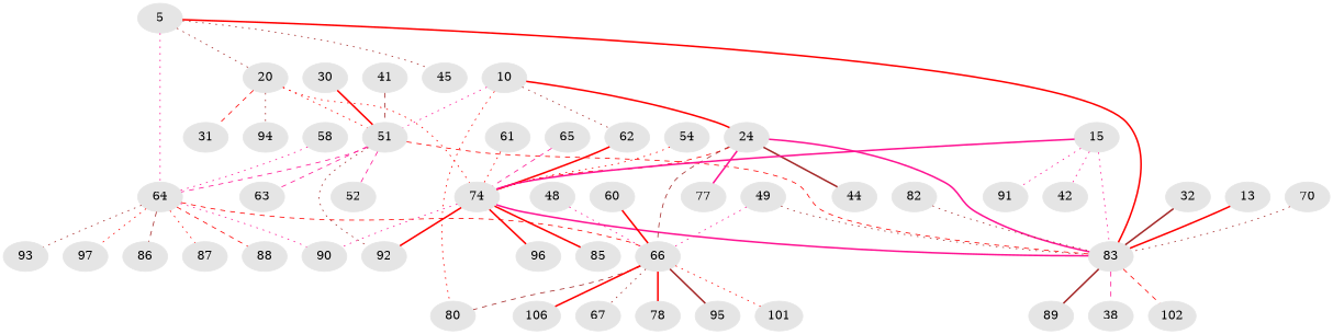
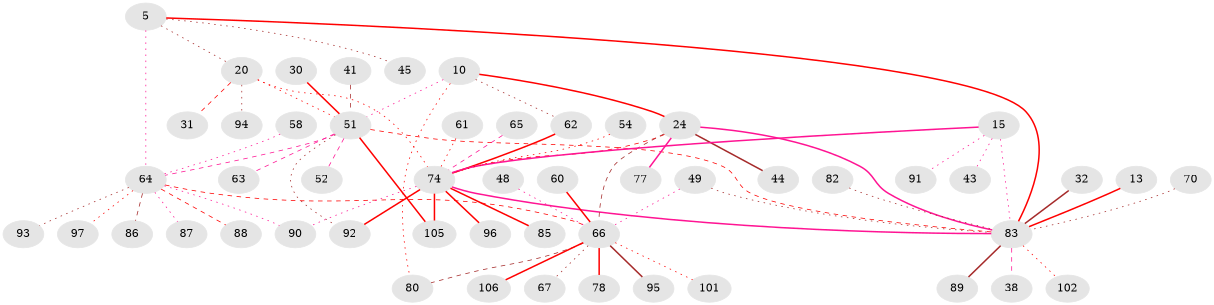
  graph {
    node [color=gray90 style=filled]
    edge [color=red style=dotted]
    5 [super="+2"]
    20 [super="+17"]
    45
    64 [super="+4+29+35+39+50+55"]
    83 [super="+11+14"]
    51 [super="+27+9"]
    74 [super="+57+19"]
    31
    94 [super="+84"]
    66 [super="+25+28+33+36+46"]
    86
    87 [super="+75"]
    88
    90 [super="+81"]
    93
    97 [super="+69"]
    89
    n18 [label=38]
    102 [super="+100"]
    10 [super="+7"]
    24 [super="+22"]
    62
    80
    44
    77
    52
    63
    92
+   105 [super="+104"]
    15 [super="+13"]
-   42 [super="+34"]
+   42 [super="+34" label=43]
    91 [super="+40"]
    85
    96 [super="+59"]
    67
    78
    95 [super="+79"]
    101
    106 [super="+76+103"]
    30
    32
    41
    n43 [label=13]
    48
    49
    54
    58 [super="+47"]
    60
    61
    65
    70
    82
    5 -- 20 [color=brown]
    5 -- 45 [color=brown]
    5 -- 64 [color=deeppink weight=6]
    5 -- 83 [style=bold]
    20 -- 51
    20 -- 74 [weight=7]
    20 -- 31 [style=dashed]
    20 -- 94 [color=brown]
    64 -- 66 [style=dashed]
    64 -- 86 [color=brown style=dashed]
-   64 -- 87
+   64 -- 87 [color=deeppink]
    64 -- 88 [style=dashed]
    64 -- 90 [color=deeppink]
    64 -- 93 [color=brown]
    64 -- 97
    83 -- 89 [color=brown style=bold]
    83 -- n18 [color=deeppink style=dashed]
-   83 -- 102 [style=dashed]
+   83 -- 102
    51 -- 64 [color=deeppink style=dashed]
    51 -- 83 [style=dashed weight=2]
    51 -- 52 [color=deeppink style=dashed]
    51 -- 63 [color=deeppink style=dashed]
    51 -- 92 [color=brown]
+   51 -- 105 [style=bold]
    74 -- 83 [color=deeppink style=bold]
    74 -- 90 [color=deeppink]
    74 -- 92 [style=bold]
+   74 -- 105 [style=bold]
    74 -- 85 [style=bold]
    74 -- 96 [style=bold]
    66 -- 80 [color=brown style=dashed]
    66 -- 67 [color=brown]
    66 -- 78 [style=bold]
    66 -- 95 [color=brown style=bold]
    66 -- 101
    66 -- 106 [style=bold]
    10 -- 51 [color=deeppink weight=6]
    10 -- 24 [style=bold]
    10 -- 62 [color=brown]
    10 -- 80
    24 -- 83 [color=deeppink style=bold weight=2]
    24 -- 74 [style=dashed]
    24 -- 66 [color=brown style=dashed weight=6]
    24 -- 44 [color=brown style=bold]
    24 -- 77 [color=deeppink style=bold]
    62 -- 74 [style=bold]
    15 -- 83 [color=deeppink weight=6]
    15 -- 74 [color=deeppink style=bold]
    15 -- 42 [color=deeppink]
    15 -- 91 [color=deeppink]
    30 -- 51 [style=bold]
    32 -- 83 [color=brown style=bold]
    41 -- 51 [color=brown style=dashed]
    n43 -- 83 [style=bold]
    48 -- 66 [color=deeppink]
    49 -- 83 [color=brown]
    49 -- 66 [color=deeppink]
    54 -- 74
    58 -- 64 [color=deeppink]
    60 -- 66 [style=bold]
    61 -- 74
    65 -- 74 [color=deeppink style=dashed]
    70 -- 83 [color=brown]
    82 -- 83 [color=brown]
  }
